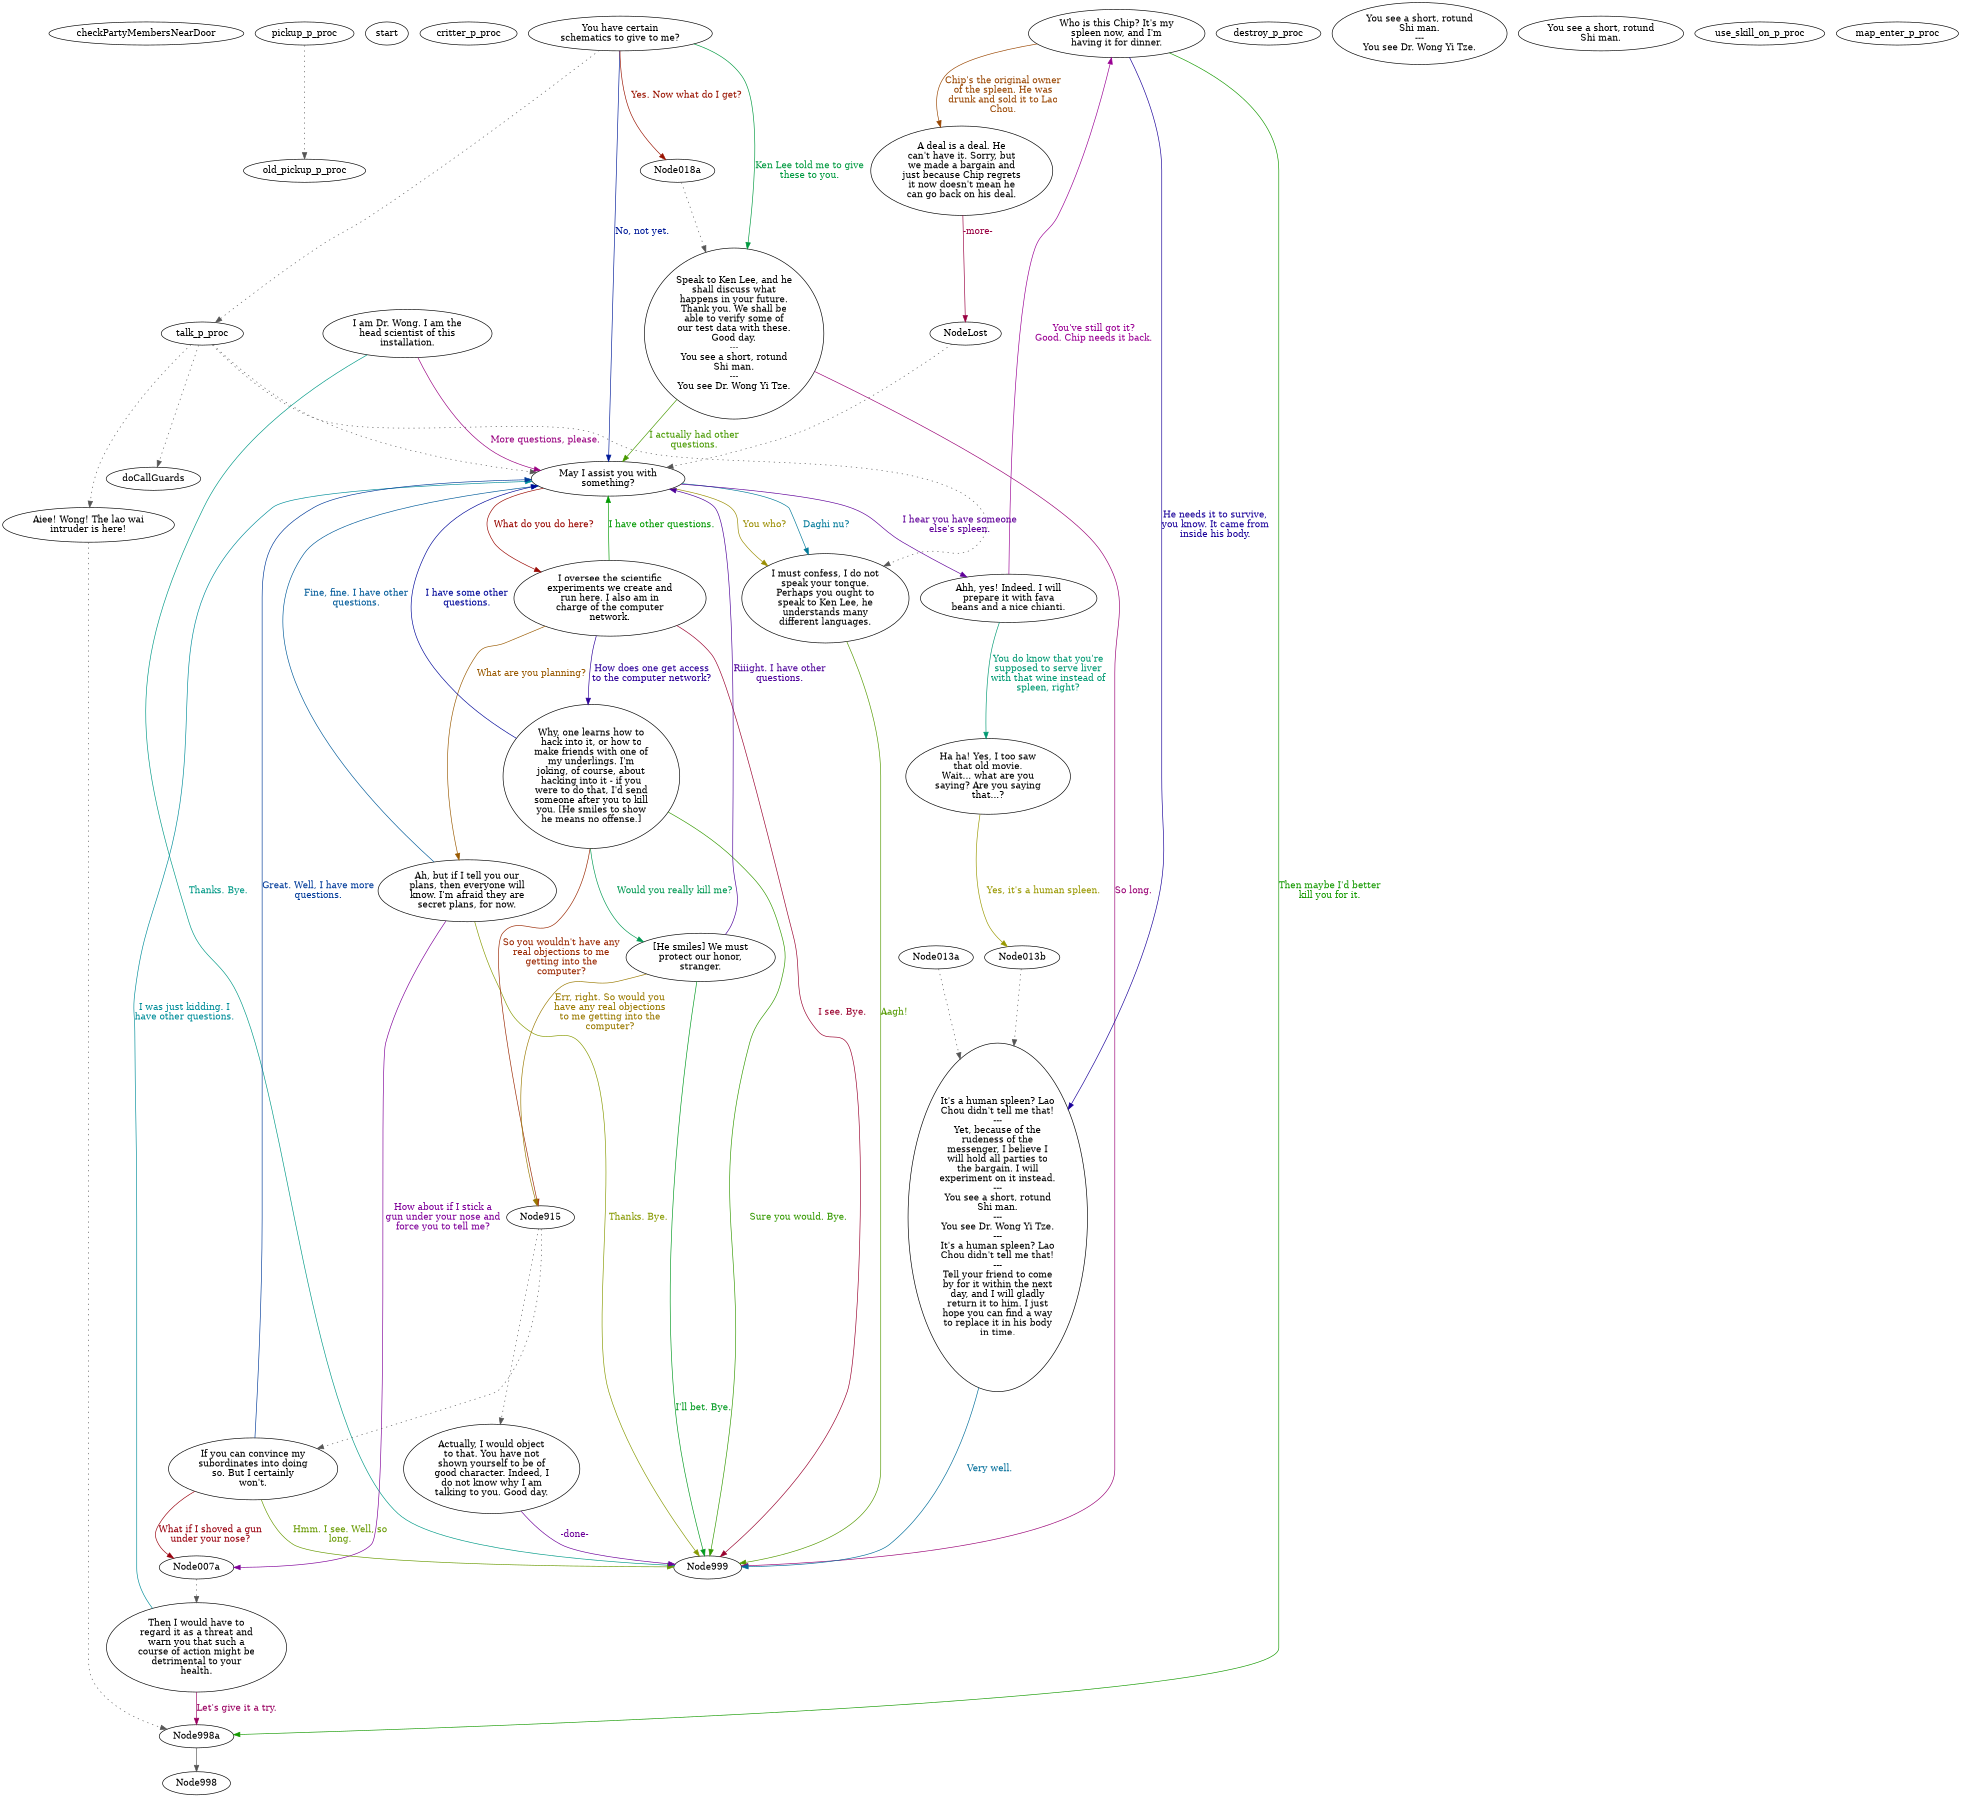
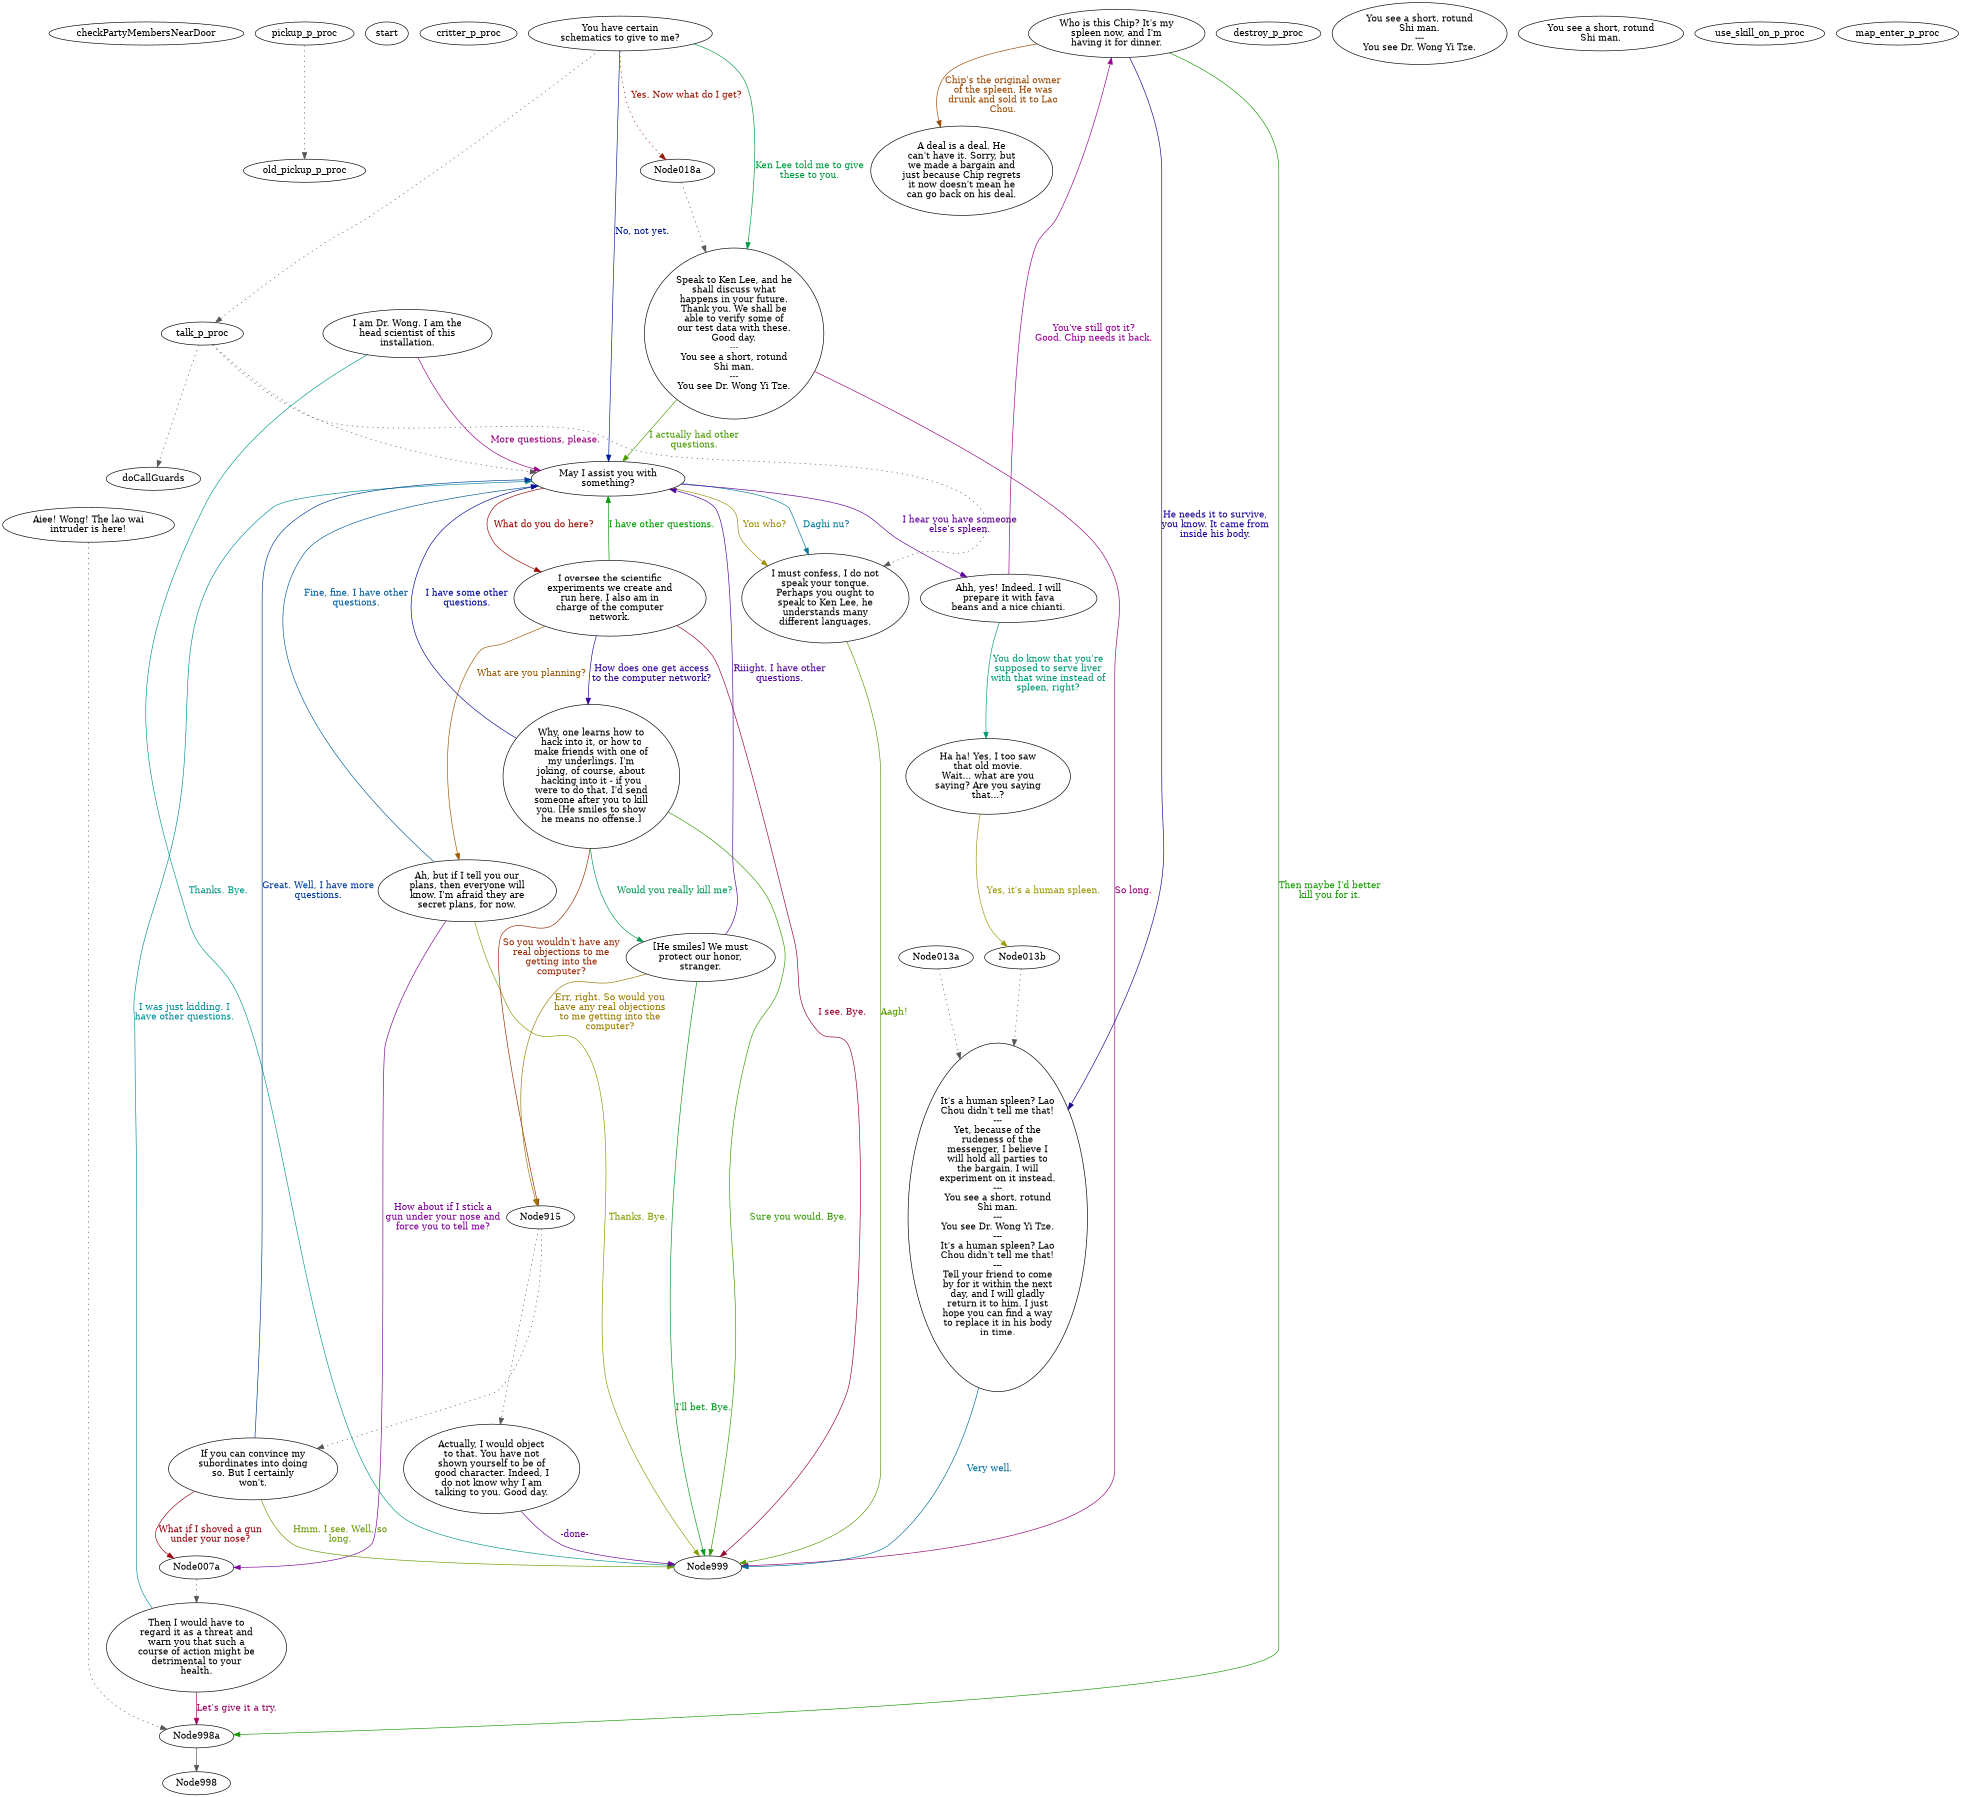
  digraph {
    node [color="#000000" fillcolor="#FFFFFF" style=filled]
    edge [color="#555555"]
    checkPartyMembersNearDoor
    pickup_p_proc
    old_pickup_p_proc
    start
    critter_p_proc
    n6 [label="Aiee! Wong! The lao wai\nintruder is here!"]
    talk_p_proc
    n8 [label="I must confess, I do not\nspeak your tongue.\nPerhaps you ought to\nspeak to Ken Lee, he\nunderstands many\ndifferent languages."]
    n9 [label="May I assist you with\nsomething?"]
    doCallGuards
    Node998a
    n12 [label="You have certain\nschematics to give to me?"]
    n13 [label="Speak to Ken Lee, and he\nshall discuss what\nhappens in your future.\nThank you. We shall be\nable to verify some of\nour test data with these.\nGood day.\n---\nYou see a short, rotund\nShi man.\n---\nYou see Dr. Wong Yi Tze."]
    Node018a
    Node999
    n16 [label="Ahh, yes! Indeed. I will\nprepare it with fava\nbeans and a nice chianti."]
    n17 [label="I oversee the scientific\nexperiments we create and\nrun here. I also am in\ncharge of the computer\nnetwork."]
    Node998
    n19 [label="Who is this Chip? It's my\nspleen now, and I'm\nhaving it for dinner."]
    n20 [label="Ha ha! Yes, I too saw\nthat old movie.\nWait... what are you\nsaying? Are you saying\nthat...?"]
    n21 [label="I am Dr. Wong. I am the\nhead scientist of this\ninstallation."]
    n22 [label="Ah, but if I tell you our\nplans, then everyone will\nknow. I'm afraid they are\nsecret plans, for now."]
    n23 [label="Why, one learns how to\nhack into it, or how to\nmake friends with one of\nmy underlings. I'm\njoking, of course, about\nhacking into it - if you\nwere to do that, I'd send\nsomeone after you to kill\nyou. [He smiles to show\nhe means no offense.]"]
    destroy_p_proc
    n25 [label="You see a short, rotund\nShi man.\n---\nYou see Dr. Wong Yi Tze."]
    n26 [label="You see a short, rotund\nShi man."]
    use_skill_on_p_proc
    map_enter_p_proc
    n29 [label="A deal is a deal. He\ncan't have it. Sorry, but\nwe made a bargain and\njust because Chip regrets\nit now doesn't mean he\ncan go back on his deal."]
    n30 [label="It's a human spleen? Lao\nChou didn't tell me that!\n---\nYet, because of the\nrudeness of the\nmessenger, I believe I\nwill hold all parties to\nthe bargain. I will\nexperiment on it instead.\n---\nYou see a short, rotund\nShi man.\n---\nYou see Dr. Wong Yi Tze.\n---\nIt's a human spleen? Lao\nChou didn't tell me that!\n---\nTell your friend to come\nby for it within the next\nday, and I will gladly\nreturn it to him. I just\nhope you can find a way\nto replace it in his body\nin time."]
    Node013b
    Node007a
    n33 [label="[He smiles] We must\nprotect our honor,\nstranger."]
    Node915
    n35 [label="Then I would have to\nregard it as a threat and\nwarn you that such a\ncourse of action might be\ndetrimental to your\nhealth."]
    n36 [label="If you can convince my\nsubordinates into doing\nso. But I certainly\nwon't."]
    n37 [label="Actually, I would object\nto that. You have not\nshown yourself to be of\ngood character. Indeed, I\ndo not know why I am\ntalking to you. Good day."]
-   NodeLost
    Node013a
    pickup_p_proc -> old_pickup_p_proc [style=dotted]
    n6 -> Node998a [style=dotted]
-   talk_p_proc -> n6 [style=dotted]
    talk_p_proc -> n8 [style=dotted]
    talk_p_proc -> n9 [style=dotted]
    talk_p_proc -> doCallGuards [style=dotted]
    n8 -> Node999 [color="#539900" fontcolor="#539900" label="Aagh!"]
    n9 -> n8 [color="#007999" fontcolor="#007999" label="Daghi nu?"]
    n9 -> n8 [color="#998C00" fontcolor="#998C00" label="You who?"]
    n9 -> n16 [color="#5F0099" fontcolor="#5F0099" label="I hear you have someone\nelse's spleen."]
    n9 -> n17 [color="#990600" fontcolor="#990600" label="What do you do here?"]
    Node998a -> Node998 [style=solid]
    n12 -> talk_p_proc [style=dotted]
    n12 -> n9 [color="#001A99" fontcolor="#001A99" label="No, not yet."]
    n12 -> n13 [color="#00993F" fontcolor="#00993F" label="Ken Lee told me to give\nthese to you."]
-   n12 -> Node018a [color="#991200" fontcolor="#991200" label="Yes. Now what do I get?"]
+   n12 -> Node018a [color="#991200" fontcolor="#991200" label="Yes. Now what do I get?" style=dotted]
    n13 -> n9 [color="#479900" fontcolor="#479900" label="I actually had other\nquestions."]
    n13 -> Node999 [color="#990074" fontcolor="#990074" label="So long."]
    Node018a -> n13 [style=dotted]
    n16 -> n19 [color="#990093" fontcolor="#990093" label="You've still got it?\nGood. Chip needs it back."]
    n16 -> n20 [color="#009972" fontcolor="#009972" label="You do know that you're\nsupposed to serve liver\nwith that wine instead of\nspleen, right?"]
    n17 -> n9 [color="#009900" fontcolor="#009900" label="I have other questions."]
    n17 -> Node999 [color="#99002D" fontcolor="#99002D" label="I see. Bye."]
    n17 -> n22 [color="#995900" fontcolor="#995900" label="What are you planning?"]
    n17 -> n23 [color="#2C0099" fontcolor="#2C0099" label="How does one get access\nto the computer network?"]
    n19 -> Node998a [color="#149900" fontcolor="#149900" label="Then maybe I'd better\nkill you for it."]
    n19 -> n29 [color="#994500" fontcolor="#994500" label="Chip's the original owner\nof the spleen. He was\ndrunk and sold it to Lao\nChou."]
    n19 -> n30 [color="#190099" fontcolor="#190099" label="He needs it to survive,\nyou know. It came from\ninside his body."]
    n20 -> Node013b [color="#999800" fontcolor="#999800" label="Yes, it's a human spleen."]
    n21 -> n9 [color="#990080" fontcolor="#990080" label="More questions, please."]
    n21 -> Node999 [color="#009986" fontcolor="#009986" label="Thanks. Bye."]
    n22 -> n9 [color="#005A99" fontcolor="#005A99" label="Fine, fine. I have other\nquestions."]
    n22 -> Node999 [color="#869900" fontcolor="#869900" label="Thanks. Bye."]
    n22 -> Node007a [color="#7F0099" fontcolor="#7F0099" label="How about if I stick a\ngun under your nose and\nforce you to tell me?"]
    n23 -> n9 [color="#000799" fontcolor="#000799" label="I have some other\nquestions."]
    n23 -> Node999 [color="#339900" fontcolor="#339900" label="Sure you would. Bye."]
    n23 -> n33 [color="#009952" fontcolor="#009952" label="Would you really kill me?"]
    n23 -> Node915 [color="#992600" fontcolor="#992600" label="So you wouldn't have any\nreal objections to me\ngetting into the\ncomputer?"]
-   n29 -> NodeLost [color="#990041" fontcolor="#990041" label="-more-"]
    n30 -> Node999 [color="#006D99" fontcolor="#006D99" label="Very well."]
    Node013b -> n30 [style=dotted]
    Node007a -> n35 [style=dotted]
    n33 -> n9 [color="#4C0099" fontcolor="#4C0099" label="Riiight. I have other\nquestions."]
    n33 -> Node999 [color="#00991F" fontcolor="#00991F" label="I'll bet. Bye."]
    n33 -> Node915 [color="#997900" fontcolor="#997900" label="Err, right. So would you\nhave any real objections\nto me getting into the\ncomputer?"]
    Node915 -> n36 [style=dotted]
    Node915 -> n37 [style=dotted]
    n35 -> n9 [color="#008D99" fontcolor="#008D99" label="I was just kidding. I\nhave other questions."]
    n35 -> Node998a [color="#990060" fontcolor="#990060" label="Let's give it a try."]
    n36 -> n9 [color="#003A99" fontcolor="#003A99" label="Great. Well, I have more\nquestions."]
    n36 -> Node999 [color="#679900" fontcolor="#679900" label="Hmm. I see. Well, so\nlong."]
    n36 -> Node007a [color="#99000D" fontcolor="#99000D" label="What if I shoved a gun\nunder your nose?"]
    n37 -> Node999 [color="#6C0099" fontcolor="#6C0099" label="-done-"]
-   NodeLost -> n9 [style=dotted]
    Node013a -> n30 [style=dotted]
  }
